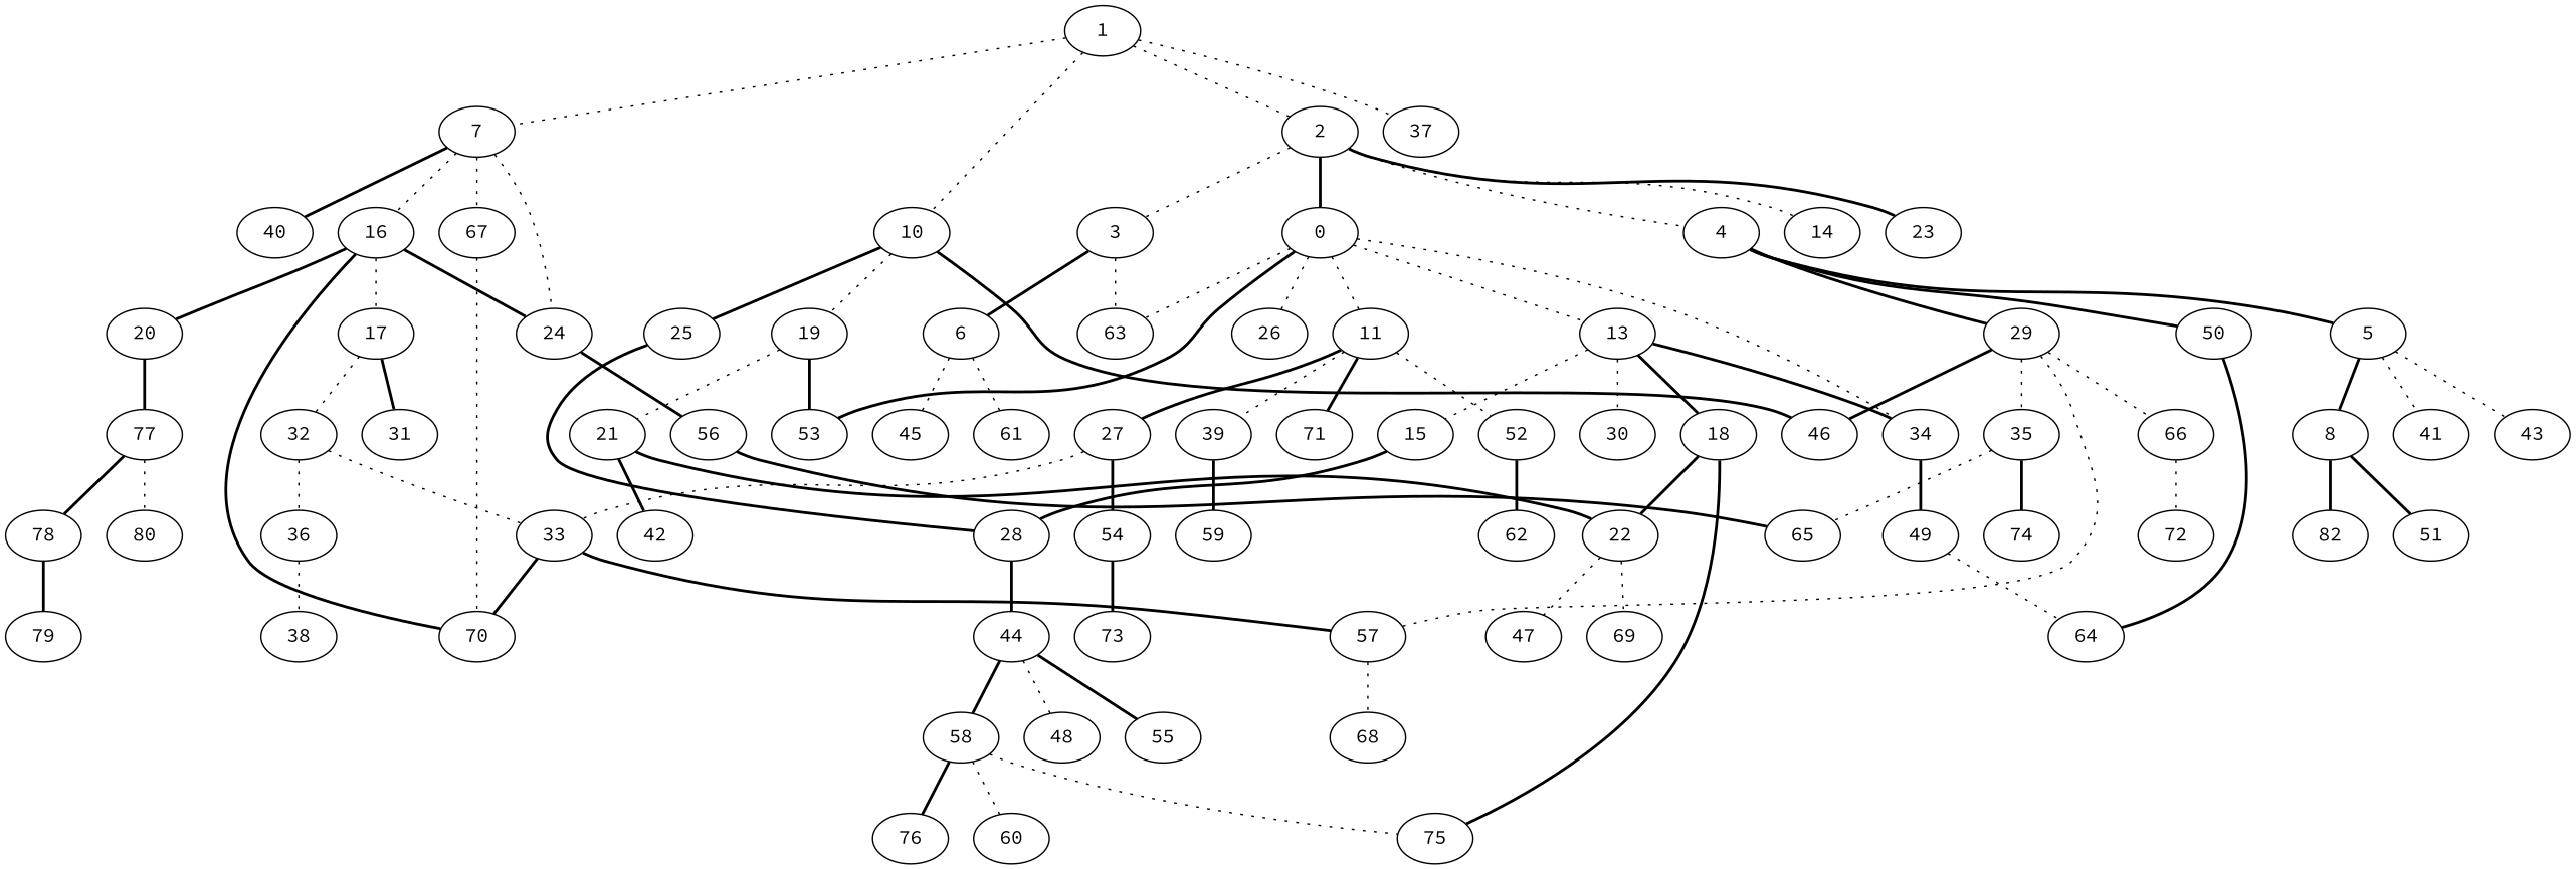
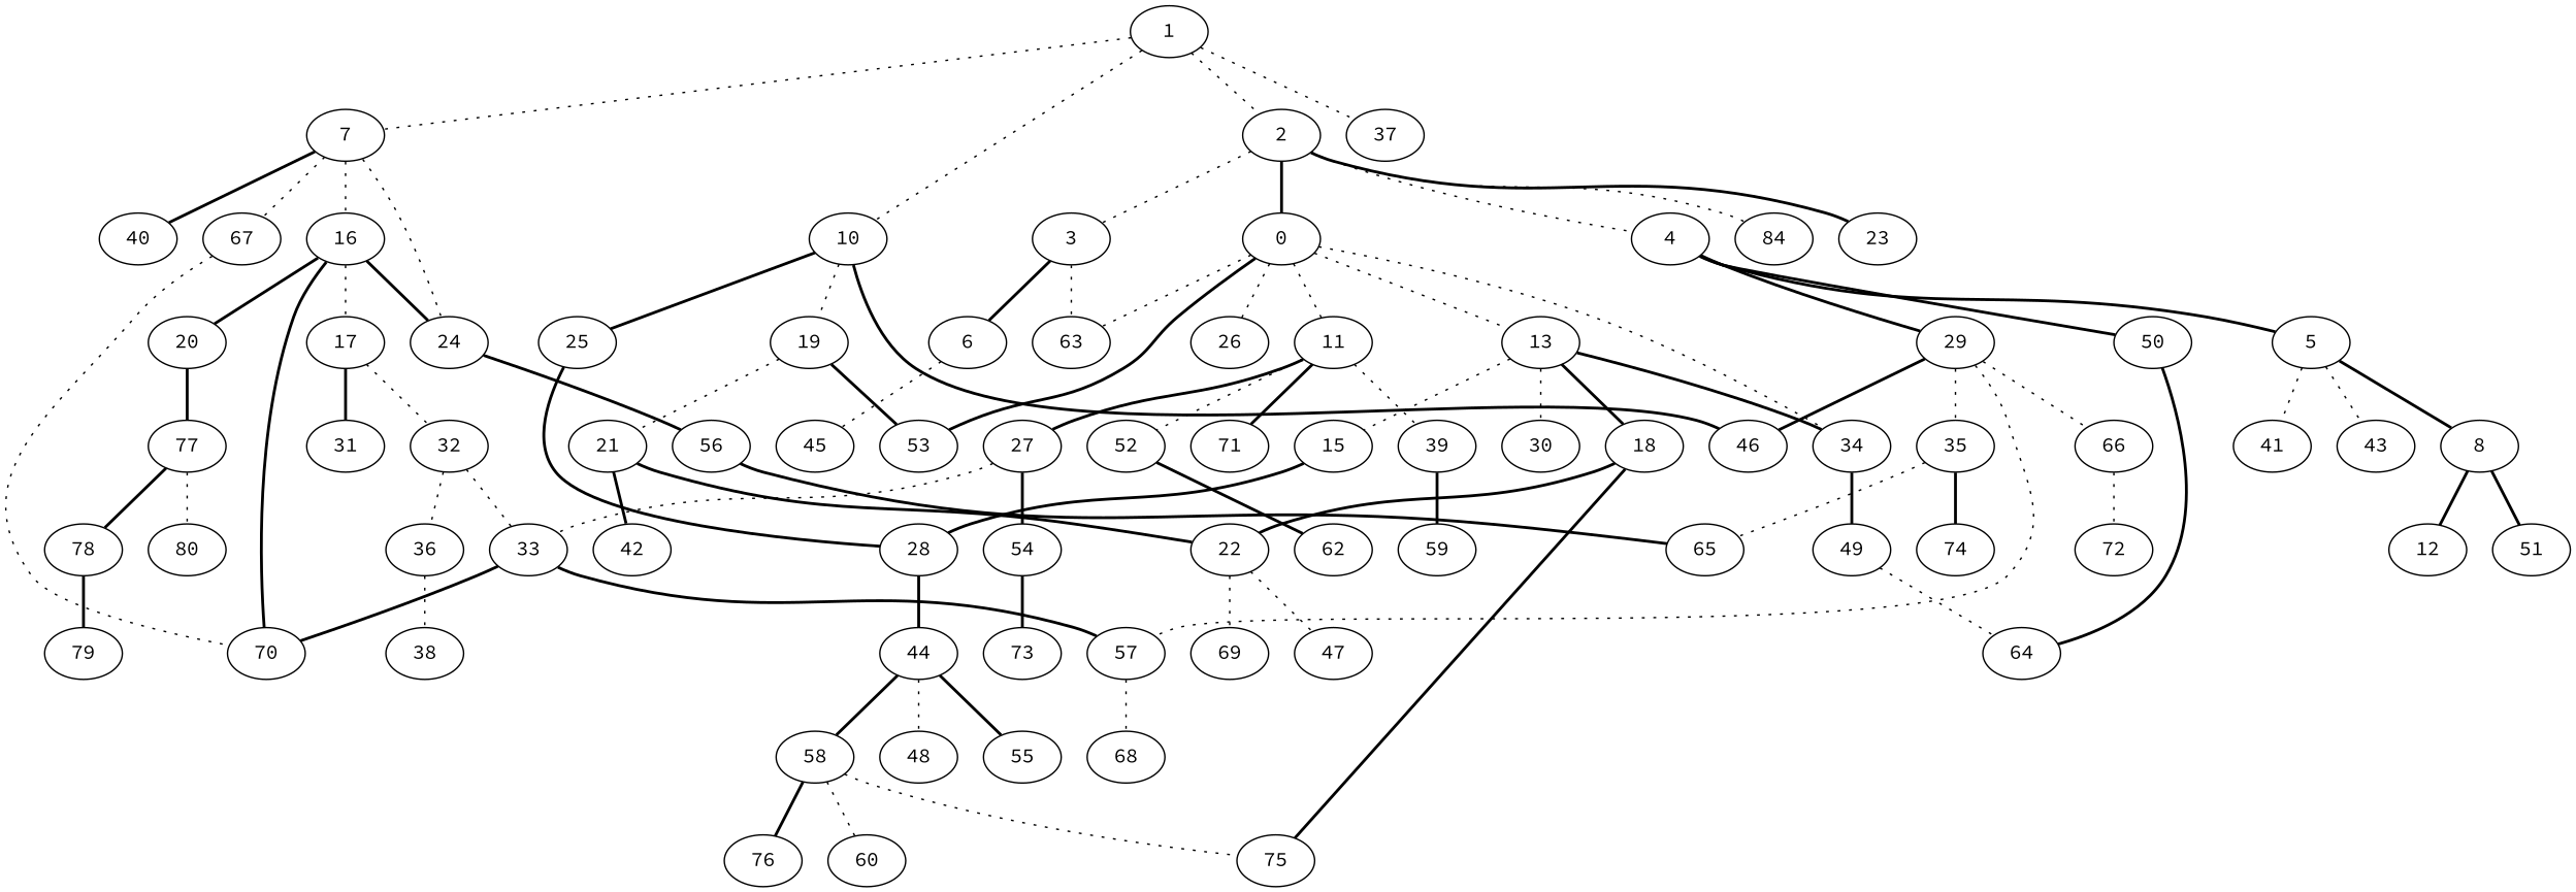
  graph {
    fontname="Source Code Pro"
    node [fontname="Source Code Pro"]
    edge [fontname="Source Code Pro" style=bold]
    1
    2
    7
    10
    37
    3
    4
    n8 [label=0]
-   14
+   14 [label=84]
    23
    16
    24
    40
    67
    19
    25
    46
    6
    63
    5
    29
    50
    11
    13
    26
    34
    53
    17
    20
    70
    56
    21
    28
    45
-   61
    8
    41
    43
    35
    57
    66
    64
    52
    27
    39
    71
    15
    18
    30
    49
-   12 [label=82]
+   12
    51
    65
    74
    68
    72
    31
    32
    77
    62
    33
    54
    59
    22
    75
    42
    44
    73
    47
    69
    48
    55
    58
    36
    78
    80
    38
    79
    60
    76
    1 -- 2 [style=dotted]
    1 -- 7 [style=dotted]
    1 -- 10 [style=dotted]
    1 -- 37 [style=dotted]
    2 -- 3 [style=dotted]
    2 -- 4 [style=dotted]
    2 -- n8
    2 -- 14 [style=dotted]
    2 -- 23
    7 -- 16 [style=dotted]
    7 -- 24 [style=dotted]
    7 -- 40
    7 -- 67 [style=dotted]
    10 -- 19 [style=dotted]
    10 -- 25
    10 -- 46
    3 -- 6
    3 -- 63 [style=dotted]
    4 -- 5
    4 -- 29
    4 -- 50
    n8 -- 63 [style=dotted]
    n8 -- 11 [style=dotted]
    n8 -- 13 [style=dotted]
    n8 -- 26 [style=dotted]
    n8 -- 34 [style=dotted]
    n8 -- 53
    16 -- 24
    16 -- 17 [style=dotted]
    16 -- 20
    16 -- 70
    24 -- 56
    67 -- 70 [style=dotted]
    19 -- 53
    19 -- 21 [style=dotted]
    25 -- 28
    6 -- 45 [style=dotted]
-   6 -- 61 [style=dotted]
    5 -- 8
    5 -- 41 [style=dotted]
    5 -- 43 [style=dotted]
    29 -- 46
    29 -- 35 [style=dotted]
    29 -- 57 [style=dotted]
    29 -- 66 [style=dotted]
    50 -- 64
    11 -- 52 [style=dotted]
    11 -- 27
    11 -- 39 [style=dotted]
    11 -- 71
    13 -- 34
    13 -- 15 [style=dotted]
    13 -- 18
    13 -- 30 [style=dotted]
    34 -- 49
    17 -- 31
    17 -- 32 [style=dotted]
    20 -- 77
    56 -- 65
    21 -- 22
    21 -- 42
    28 -- 44
    8 -- 12
    8 -- 51
    35 -- 65 [style=dotted]
    35 -- 74
    57 -- 68 [style=dotted]
    66 -- 72 [style=dotted]
    52 -- 62
    27 -- 33 [style=dotted]
    27 -- 54
    39 -- 59
    15 -- 28
    18 -- 22
    18 -- 75
    49 -- 64 [style=dotted]
    32 -- 33 [style=dotted]
    32 -- 36 [style=dotted]
    77 -- 78
    77 -- 80 [style=dotted]
    33 -- 70
    33 -- 57
    54 -- 73
    22 -- 47 [style=dotted]
    22 -- 69 [style=dotted]
    44 -- 48 [style=dotted]
    44 -- 55
    44 -- 58
    58 -- 75 [style=dotted]
    58 -- 60 [style=dotted]
    58 -- 76
    36 -- 38 [style=dotted]
    78 -- 79
  }
